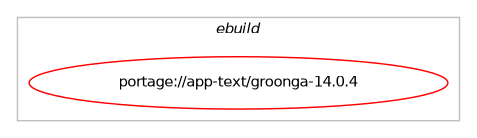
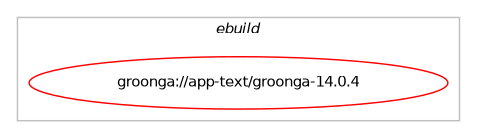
  digraph {
    compound=true
    concentrate=true
    fontname=Helvetica
    fontsize=10
    newrank=true
    rankdir=LR
    ranksep=1.5
-   n1 [color=red fontname=Helvetica fontsize=10 label="portage://app-text/groonga-14.0.4" width=4]
+   n1 [color=red fontname=Helvetica fontsize=10 label="groonga://app-text/groonga-14.0.4" width=4]
    subgraph cluster_1 {
      color=gray
      label=<<i>ebuild</i>>
      n1
    }
    subgraph cluster_2 {
      color=gray
      label=<<i>dependencies</i>>
      subgraph cluster_3 {
        color=gray
        fillcolor="#eeeeee"
        label=<<i>compile</i>>
        style=filled
      }
      subgraph cluster_4 {
        color=gray
        fillcolor="#eeeeee"
        label=<<i>compile and run</i>>
        style=filled
      }
      subgraph cluster_5 {
        color=gray
        fillcolor="#eeeeee"
        label=<<i>run</i>>
        style=filled
      }
    }
    subgraph cluster_6 {
      color=gray
      label=<<i>candidates</i>>
      rank=same
    }
  }
